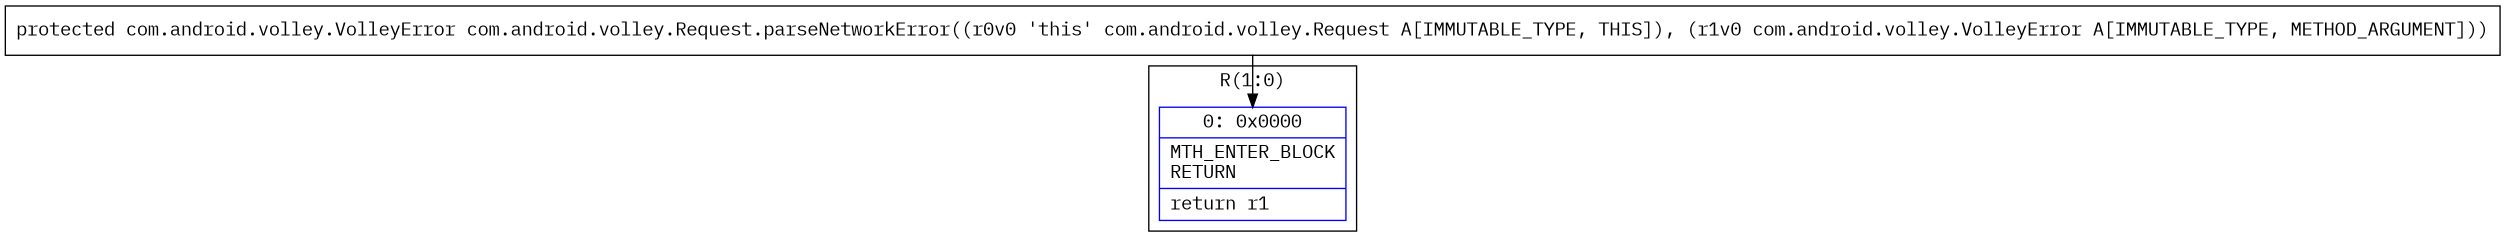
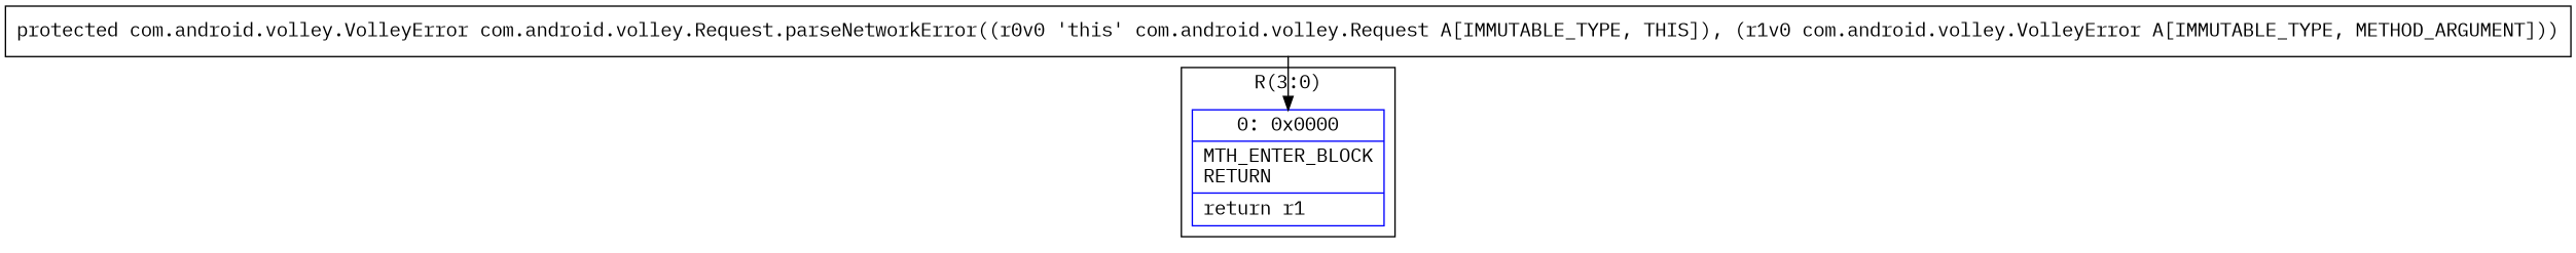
  digraph {
    fontname="IBM Plex Mono"
    node [shape=record fontname="IBM Plex Mono"]
    n1 [color=blue label="{0\:\ 0x0000|MTH_ENTER_BLOCK\lRETURN\l|return r1\l}"]
    n2 [label="{protected com.android.volley.VolleyError com.android.volley.Request.parseNetworkError((r0v0 'this' com.android.volley.Request A[IMMUTABLE_TYPE, THIS]), (r1v0 com.android.volley.VolleyError A[IMMUTABLE_TYPE, METHOD_ARGUMENT])) }"]
    subgraph cluster_1 {
-     label="R(1:0)"
+     label="R(3:0)"
      n1
    }
    n2 -> n1 [fontname="IBM Plex Mono"]
  }
